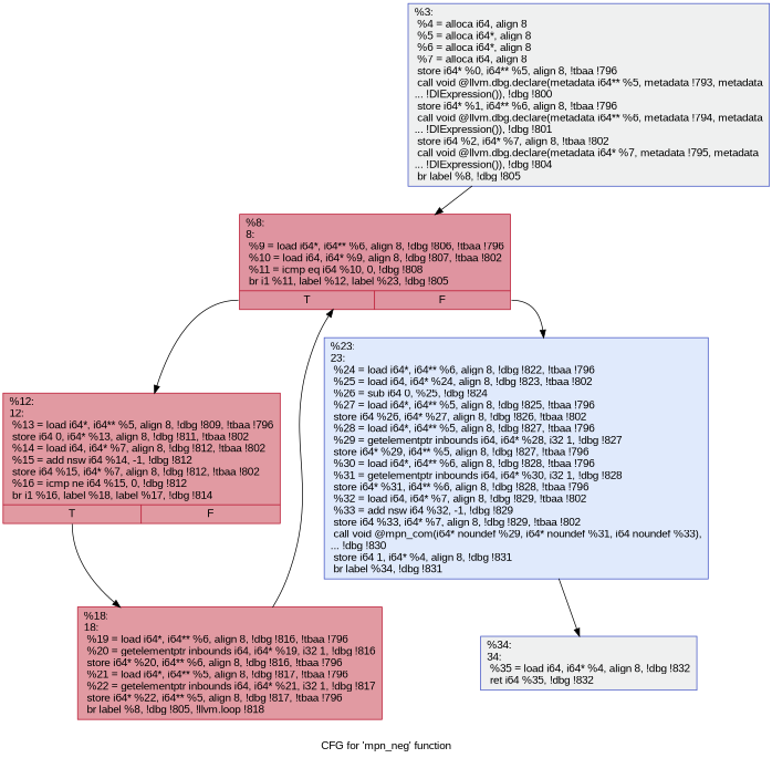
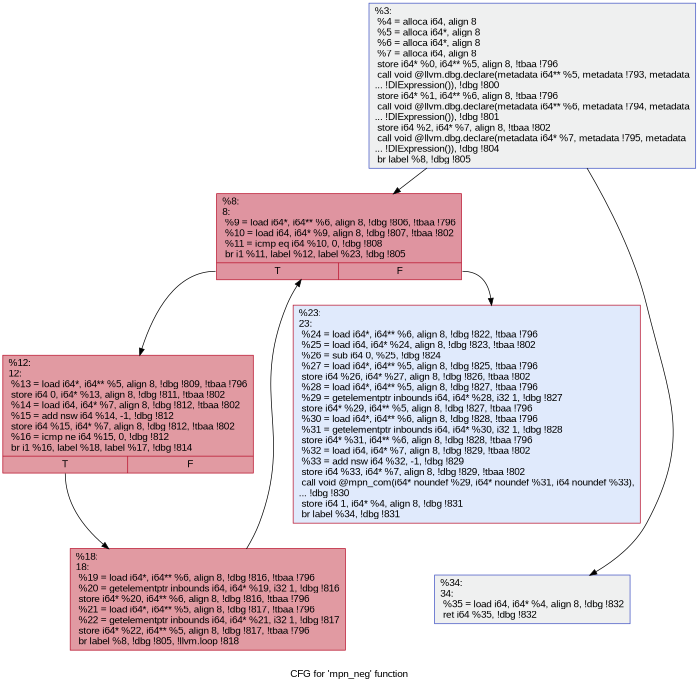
  digraph {
    fontname="Liberation Sans"
    label="CFG for 'mpn_neg' function"
    node [color="#3d50c3ff" fillcolor="#dbdcde70" fontname="Liberation Sans" shape=record style=filled]
    edge [fontname="Liberation Sans"]
    n1 [label="{%3:\l  %4 = alloca i64, align 8\l  %5 = alloca i64*, align 8\l  %6 = alloca i64*, align 8\l  %7 = alloca i64, align 8\l  store i64* %0, i64** %5, align 8, !tbaa !796\l  call void @llvm.dbg.declare(metadata i64** %5, metadata !793, metadata\l... !DIExpression()), !dbg !800\l  store i64* %1, i64** %6, align 8, !tbaa !796\l  call void @llvm.dbg.declare(metadata i64** %6, metadata !794, metadata\l... !DIExpression()), !dbg !801\l  store i64 %2, i64* %7, align 8, !tbaa !802\l  call void @llvm.dbg.declare(metadata i64* %7, metadata !795, metadata\l... !DIExpression()), !dbg !804\l  br label %8, !dbg !805\l}"]
    n2 [color="#b70d28ff" fillcolor="#b70d2870" label="{%8:\l8:                                                \l  %9 = load i64*, i64** %6, align 8, !dbg !806, !tbaa !796\l  %10 = load i64, i64* %9, align 8, !dbg !807, !tbaa !802\l  %11 = icmp eq i64 %10, 0, !dbg !808\l  br i1 %11, label %12, label %23, !dbg !805\l|{<s0>T|<s1>F}}"]
    n3 [color="#b70d28ff" fillcolor="#bb1b2c70" label="{%12:\l12:                                               \l  %13 = load i64*, i64** %5, align 8, !dbg !809, !tbaa !796\l  store i64 0, i64* %13, align 8, !dbg !811, !tbaa !802\l  %14 = load i64, i64* %7, align 8, !dbg !812, !tbaa !802\l  %15 = add nsw i64 %14, -1, !dbg !812\l  store i64 %15, i64* %7, align 8, !dbg !812, !tbaa !802\l  %16 = icmp ne i64 %15, 0, !dbg !812\l  br i1 %16, label %18, label %17, !dbg !814\l|{<s0>T|<s1>F}}"]
-   n4 [fillcolor="#b9d0f970" label="{%23:\l23:                                               \l  %24 = load i64*, i64** %6, align 8, !dbg !822, !tbaa !796\l  %25 = load i64, i64* %24, align 8, !dbg !823, !tbaa !802\l  %26 = sub i64 0, %25, !dbg !824\l  %27 = load i64*, i64** %5, align 8, !dbg !825, !tbaa !796\l  store i64 %26, i64* %27, align 8, !dbg !826, !tbaa !802\l  %28 = load i64*, i64** %5, align 8, !dbg !827, !tbaa !796\l  %29 = getelementptr inbounds i64, i64* %28, i32 1, !dbg !827\l  store i64* %29, i64** %5, align 8, !dbg !827, !tbaa !796\l  %30 = load i64*, i64** %6, align 8, !dbg !828, !tbaa !796\l  %31 = getelementptr inbounds i64, i64* %30, i32 1, !dbg !828\l  store i64* %31, i64** %6, align 8, !dbg !828, !tbaa !796\l  %32 = load i64, i64* %7, align 8, !dbg !829, !tbaa !802\l  %33 = add nsw i64 %32, -1, !dbg !829\l  store i64 %33, i64* %7, align 8, !dbg !829, !tbaa !802\l  call void @mpn_com(i64* noundef %29, i64* noundef %31, i64 noundef %33),\l... !dbg !830\l  store i64 1, i64* %4, align 8, !dbg !831\l  br label %34, !dbg !831\l}"]
+   n4 [color="#b70d28ff" fillcolor="#b9d0f970" label="{%23:\l23:                                               \l  %24 = load i64*, i64** %6, align 8, !dbg !822, !tbaa !796\l  %25 = load i64, i64* %24, align 8, !dbg !823, !tbaa !802\l  %26 = sub i64 0, %25, !dbg !824\l  %27 = load i64*, i64** %5, align 8, !dbg !825, !tbaa !796\l  store i64 %26, i64* %27, align 8, !dbg !826, !tbaa !802\l  %28 = load i64*, i64** %5, align 8, !dbg !827, !tbaa !796\l  %29 = getelementptr inbounds i64, i64* %28, i32 1, !dbg !827\l  store i64* %29, i64** %5, align 8, !dbg !827, !tbaa !796\l  %30 = load i64*, i64** %6, align 8, !dbg !828, !tbaa !796\l  %31 = getelementptr inbounds i64, i64* %30, i32 1, !dbg !828\l  store i64* %31, i64** %6, align 8, !dbg !828, !tbaa !796\l  %32 = load i64, i64* %7, align 8, !dbg !829, !tbaa !802\l  %33 = add nsw i64 %32, -1, !dbg !829\l  store i64 %33, i64* %7, align 8, !dbg !829, !tbaa !802\l  call void @mpn_com(i64* noundef %29, i64* noundef %31, i64 noundef %33),\l... !dbg !830\l  store i64 1, i64* %4, align 8, !dbg !831\l  br label %34, !dbg !831\l}"]
    n5 [color="#b70d28ff" fillcolor="#bb1b2c70" label="{%18:\l18:                                               \l  %19 = load i64*, i64** %6, align 8, !dbg !816, !tbaa !796\l  %20 = getelementptr inbounds i64, i64* %19, i32 1, !dbg !816\l  store i64* %20, i64** %6, align 8, !dbg !816, !tbaa !796\l  %21 = load i64*, i64** %5, align 8, !dbg !817, !tbaa !796\l  %22 = getelementptr inbounds i64, i64* %21, i32 1, !dbg !817\l  store i64* %22, i64** %5, align 8, !dbg !817, !tbaa !796\l  br label %8, !dbg !805, !llvm.loop !818\l}"]
    n6 [label="{%34:\l34:                                               \l  %35 = load i64, i64* %4, align 8, !dbg !832\l  ret i64 %35, !dbg !832\l}"]
    n1 -> n2
    n2 -> n3 [tailport=s0]
    n2 -> n4 [tailport=s1]
    n3 -> n5 [tailport=s0]
-   n4 -> n6
+   n1 -> n6
    n5 -> n2
  }
